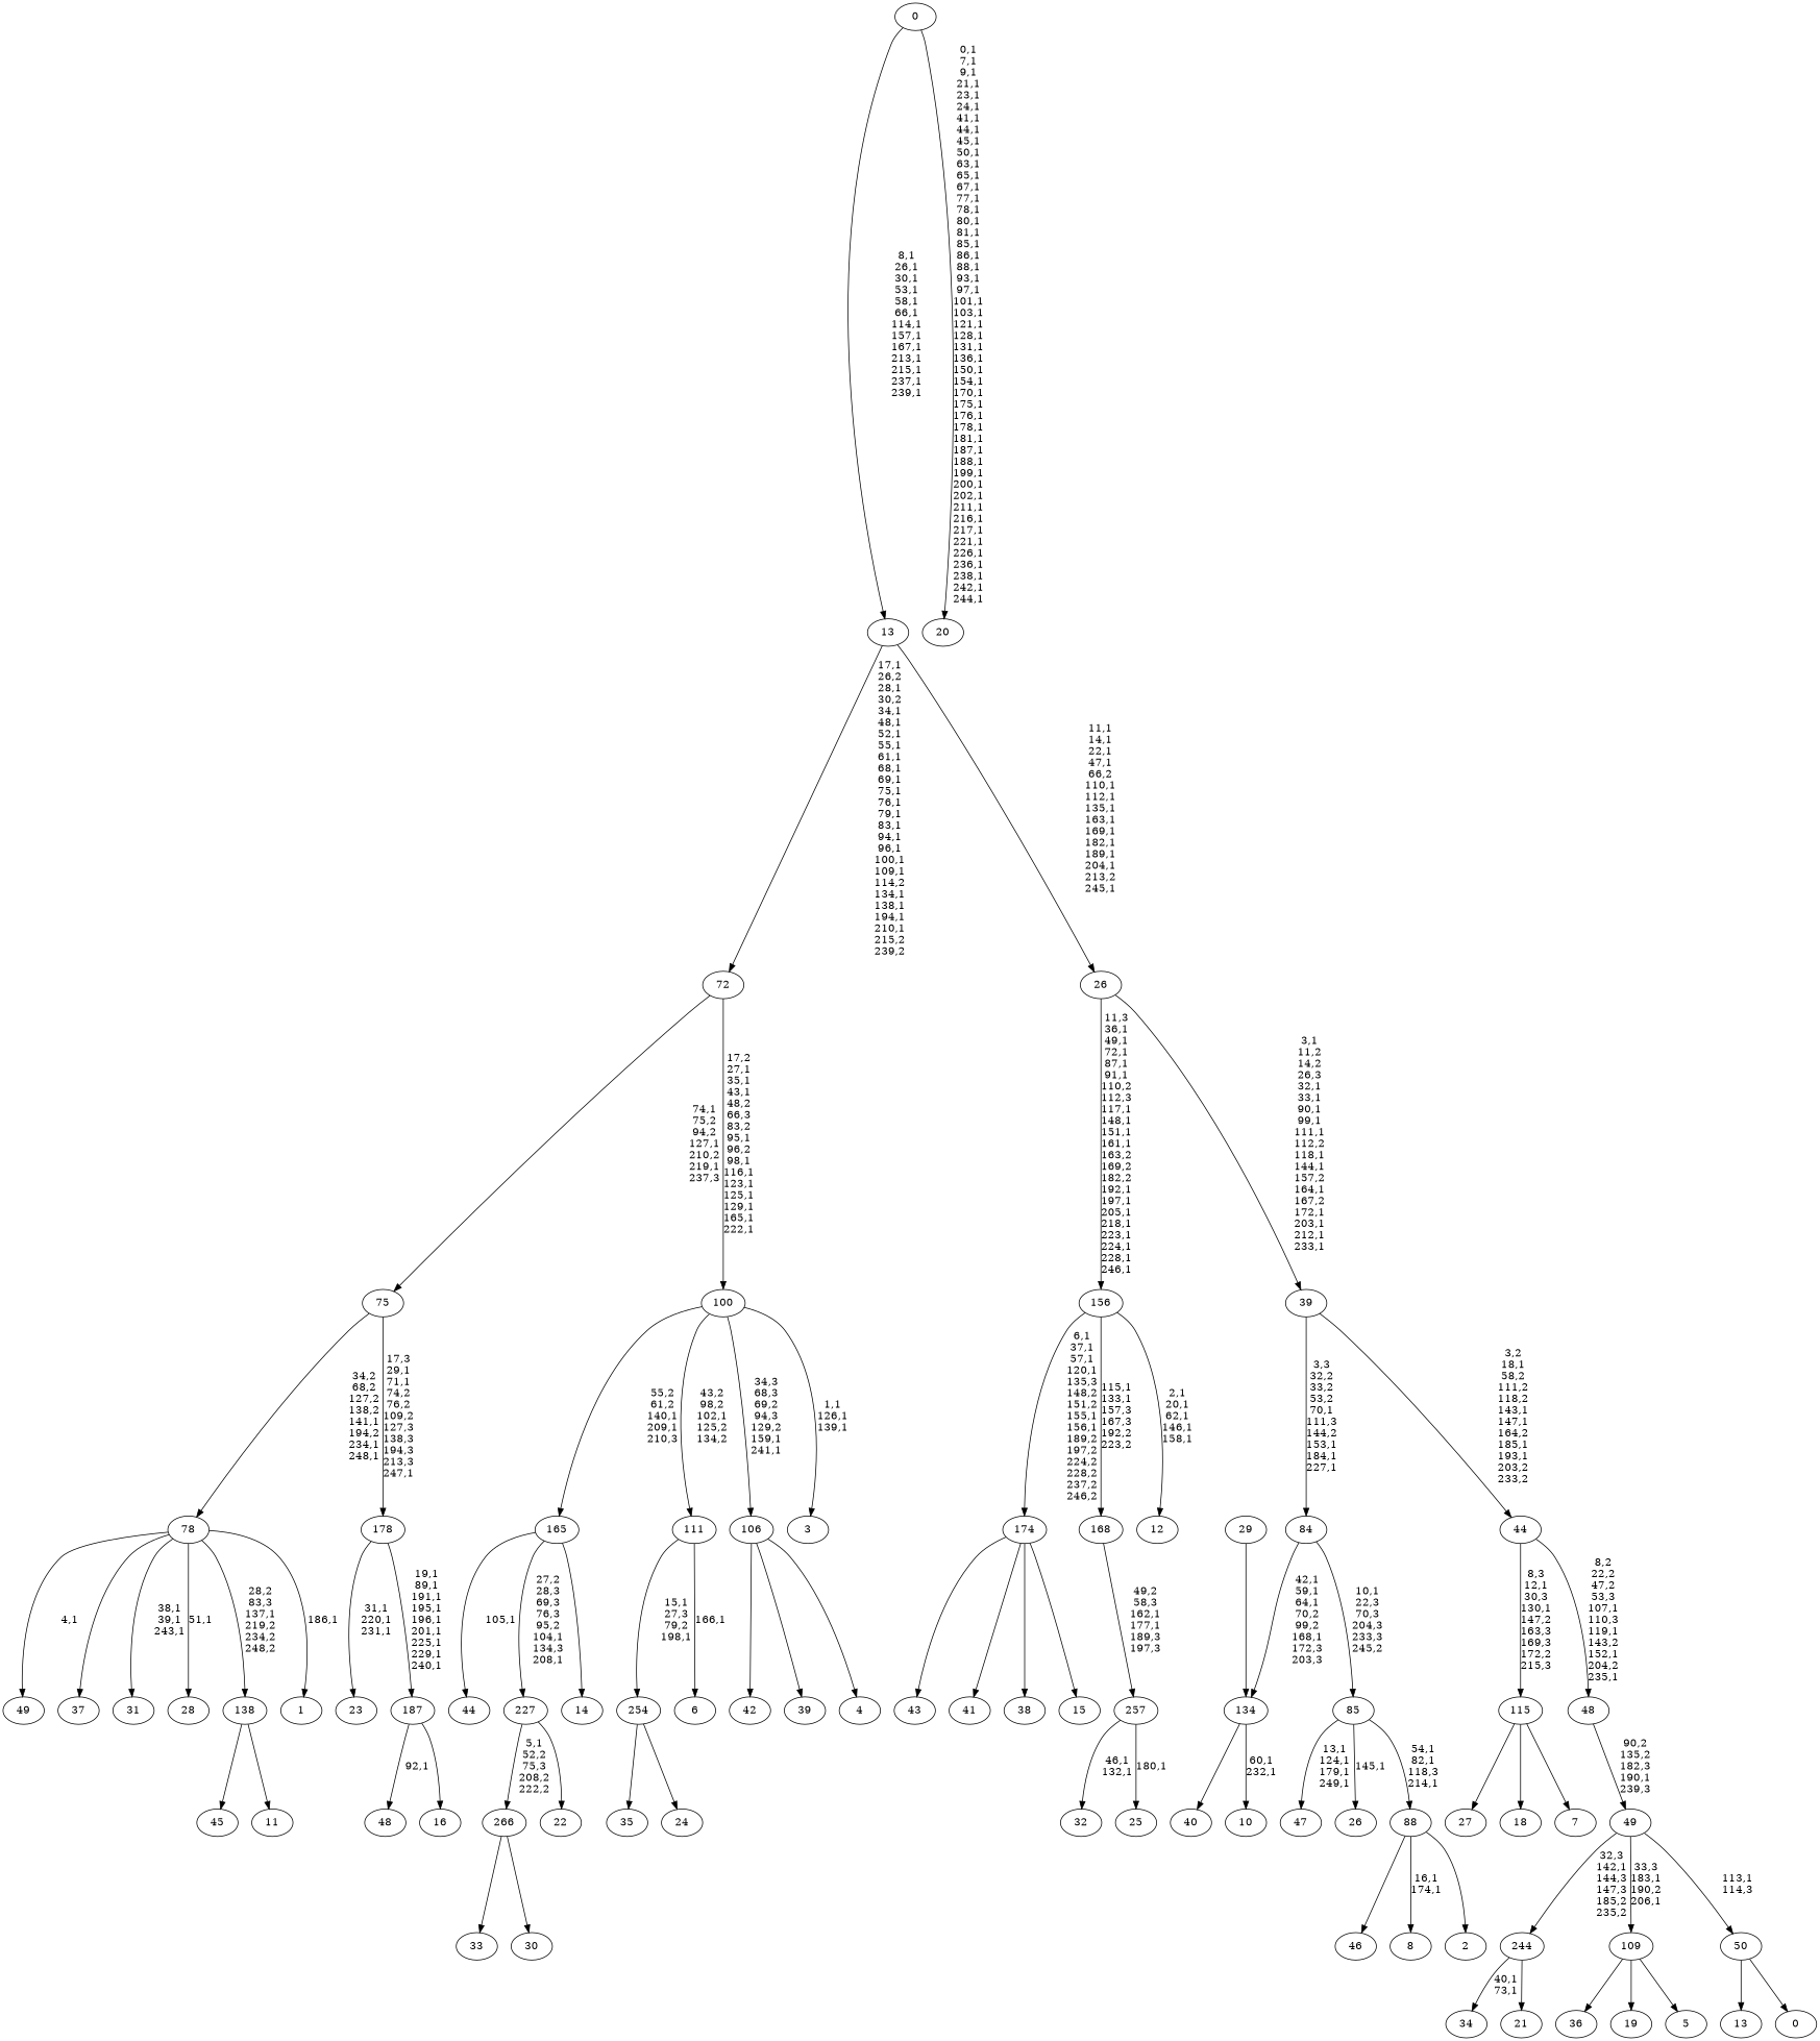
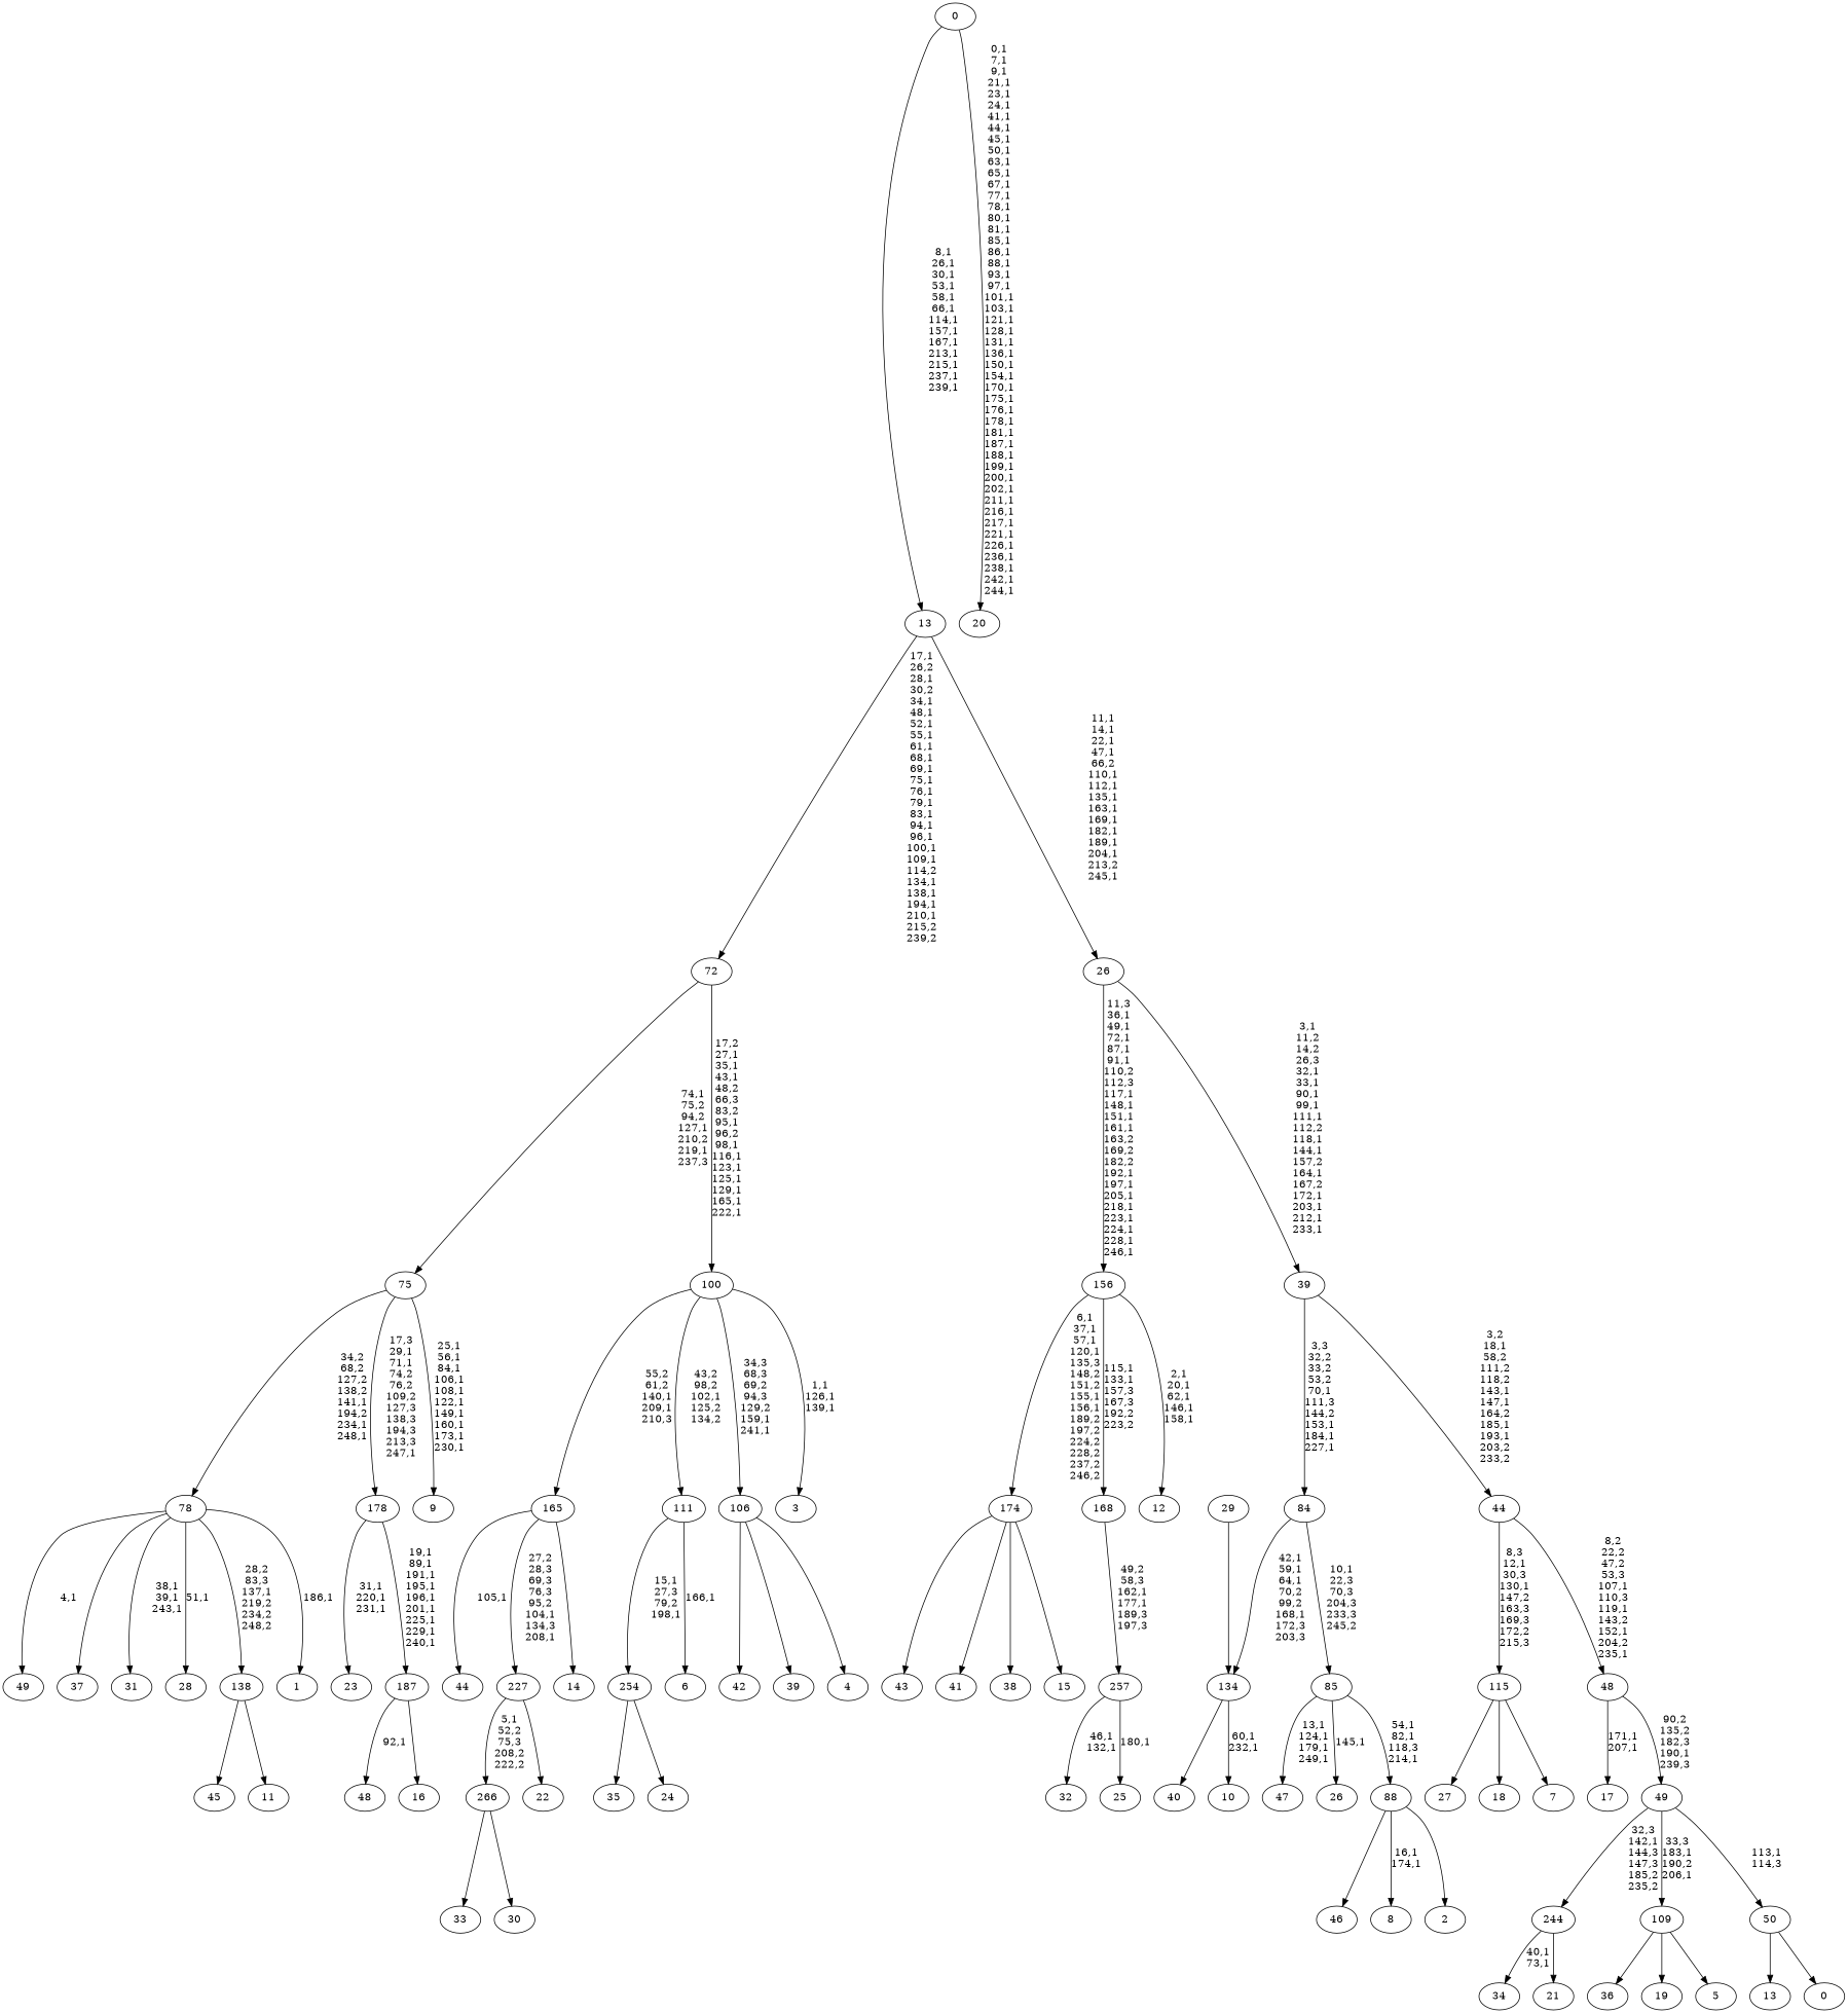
  digraph {
    n1 [label=49]
    n2 [label=48]
    n3 [label=47]
    n4 [label=46]
    n5 [label=45]
    n6 [label=44]
    n7 [label=43]
    n8 [label=42]
    n9 [label=41]
    n10 [label=40]
    n11 [label=39]
    n12 [label=38]
    n13 [label=37]
    n14 [label=36]
    n15 [label=35]
    n16 [label=34]
    n17 [label=33]
    n18 [label=32]
    n19 [label=31]
    n20 [label=30]
    266
    n22 [label=29]
    134
    n24 [label=28]
    n25 [label=27]
    n26 [label=26]
    n27 [label=25]
    257
    n29 [label=24]
    254
    n31 [label=23]
    n32 [label=22]
    n33 [label=227]
    n34 [label=21]
    244
    n36 [label=20]
    n37 [label=19]
    n38 [label=18]
+   n39 [label=17]
    n40 [label=16]
    187
    178
    n43 [label=15]
    174
    168
    n46 [label=14]
    165
    n48 [label=13]
    n49 [label=12]
    156
    n51 [label=11]
    138
    n53 [label=10]
+   n54 [label=9]
    n55 [label=8]
    n56 [label=7]
    115
    n58 [label=6]
    111
    n60 [label=5]
    109
    n62 [label=4]
    106
    n64 [label=3]
    100
    n66 [label=2]
    88
    85
    84
    n70 [label=1]
    78
    75
    72
    n74 [label=0]
    50
    49
    48
    44
    39
    26
    13
    0
    266 -> n17
    266 -> n20
    n22 -> 134
    134 -> n10
    134 -> n53 [label="60,1\n232,1"]
    257 -> n18 [label="46,1\n132,1"]
    257 -> n27 [label="180,1"]
    254 -> n15
    254 -> n29
    n33 -> 266 [label="5,1\n52,2\n75,3\n208,2\n222,2"]
    n33 -> n32
    244 -> n16 [label="40,1\n73,1"]
    244 -> n34
    187 -> n2 [label="92,1"]
    187 -> n40
    178 -> n31 [label="31,1\n220,1\n231,1"]
    178 -> 187 [label="19,1\n89,1\n191,1\n195,1\n196,1\n201,1\n225,1\n229,1\n240,1"]
    174 -> n7
    174 -> n9
    174 -> n12
    174 -> n43
    168 -> 257 [label="49,2\n58,3\n162,1\n177,1\n189,3\n197,3"]
    165 -> n6 [label="105,1"]
    165 -> n33 [label="27,2\n28,3\n69,3\n76,3\n95,2\n104,1\n134,3\n208,1"]
    165 -> n46
    156 -> 174 [label="6,1\n37,1\n57,1\n120,1\n135,3\n148,2\n151,2\n155,1\n156,1\n189,2\n197,2\n224,2\n228,2\n237,2\n246,2"]
    156 -> 168 [label="115,1\n133,1\n157,3\n167,3\n192,2\n223,2"]
    156 -> n49 [label="2,1\n20,1\n62,1\n146,1\n158,1"]
    138 -> n5
    138 -> n51
    115 -> n25
    115 -> n38
    115 -> n56
    111 -> 254 [label="15,1\n27,3\n79,2\n198,1"]
    111 -> n58 [label="166,1"]
    109 -> n14
    109 -> n37
    109 -> n60
    106 -> n8
    106 -> n11
    106 -> n62
    100 -> 165 [label="55,2\n61,2\n140,1\n209,1\n210,3"]
    100 -> 111 [label="43,2\n98,2\n102,1\n125,2\n134,2"]
    100 -> 106 [label="34,3\n68,3\n69,2\n94,3\n129,2\n159,1\n241,1"]
    100 -> n64 [label="1,1\n126,1\n139,1"]
    88 -> n4
    88 -> n55 [label="16,1\n174,1"]
    88 -> n66
    85 -> n3 [label="13,1\n124,1\n179,1\n249,1"]
    85 -> n26 [label="145,1"]
    85 -> 88 [label="54,1\n82,1\n118,3\n214,1"]
    84 -> 134 [label="42,1\n59,1\n64,1\n70,2\n99,2\n168,1\n172,3\n203,3"]
    84 -> 85 [label="10,1\n22,3\n70,3\n204,3\n233,3\n245,2"]
    78 -> n1 [label="4,1"]
    78 -> n13
    78 -> n19 [label="38,1\n39,1\n243,1"]
    78 -> n24 [label="51,1"]
    78 -> 138 [label="28,2\n83,3\n137,1\n219,2\n234,2\n248,2"]
    78 -> n70 [label="186,1"]
    75 -> 178 [label="17,3\n29,1\n71,1\n74,2\n76,2\n109,2\n127,3\n138,3\n194,3\n213,3\n247,1"]
+   75 -> n54 [label="25,1\n56,1\n84,1\n106,1\n108,1\n122,1\n149,1\n160,1\n173,1\n230,1"]
    75 -> 78 [label="34,2\n68,2\n127,2\n138,2\n141,1\n194,2\n234,1\n248,1"]
    72 -> 100 [label="17,2\n27,1\n35,1\n43,1\n48,2\n66,3\n83,2\n95,1\n96,2\n98,1\n116,1\n123,1\n125,1\n129,1\n165,1\n222,1"]
    72 -> 75 [label="74,1\n75,2\n94,2\n127,1\n210,2\n219,1\n237,3"]
    50 -> n48
    50 -> n74
    49 -> 244 [label="32,3\n142,1\n144,3\n147,3\n185,2\n235,2"]
    49 -> 109 [label="33,3\n183,1\n190,2\n206,1"]
    49 -> 50 [label="113,1\n114,3"]
+   48 -> n39 [label="171,1\n207,1"]
    48 -> 49 [label="90,2\n135,2\n182,3\n190,1\n239,3"]
    44 -> 115 [label="8,3\n12,1\n30,3\n130,1\n147,2\n163,3\n169,3\n172,2\n215,3"]
    44 -> 48 [label="8,2\n22,2\n47,2\n53,3\n107,1\n110,3\n119,1\n143,2\n152,1\n204,2\n235,1"]
    39 -> 84 [label="3,3\n32,2\n33,2\n53,2\n70,1\n111,3\n144,2\n153,1\n184,1\n227,1"]
    39 -> 44 [label="3,2\n18,1\n58,2\n111,2\n118,2\n143,1\n147,1\n164,2\n185,1\n193,1\n203,2\n233,2"]
    26 -> 156 [label="11,3\n36,1\n49,1\n72,1\n87,1\n91,1\n110,2\n112,3\n117,1\n148,1\n151,1\n161,1\n163,2\n169,2\n182,2\n192,1\n197,1\n205,1\n218,1\n223,1\n224,1\n228,1\n246,1"]
    26 -> 39 [label="3,1\n11,2\n14,2\n26,3\n32,1\n33,1\n90,1\n99,1\n111,1\n112,2\n118,1\n144,1\n157,2\n164,1\n167,2\n172,1\n203,1\n212,1\n233,1"]
    13 -> 72 [label="17,1\n26,2\n28,1\n30,2\n34,1\n48,1\n52,1\n55,1\n61,1\n68,1\n69,1\n75,1\n76,1\n79,1\n83,1\n94,1\n96,1\n100,1\n109,1\n114,2\n134,1\n138,1\n194,1\n210,1\n215,2\n239,2"]
    13 -> 26 [label="11,1\n14,1\n22,1\n47,1\n66,2\n110,1\n112,1\n135,1\n163,1\n169,1\n182,1\n189,1\n204,1\n213,2\n245,1"]
    0 -> n36 [label="0,1\n7,1\n9,1\n21,1\n23,1\n24,1\n41,1\n44,1\n45,1\n50,1\n63,1\n65,1\n67,1\n77,1\n78,1\n80,1\n81,1\n85,1\n86,1\n88,1\n93,1\n97,1\n101,1\n103,1\n121,1\n128,1\n131,1\n136,1\n150,1\n154,1\n170,1\n175,1\n176,1\n178,1\n181,1\n187,1\n188,1\n199,1\n200,1\n202,1\n211,1\n216,1\n217,1\n221,1\n226,1\n236,1\n238,1\n242,1\n244,1"]
    0 -> 13 [label="8,1\n26,1\n30,1\n53,1\n58,1\n66,1\n114,1\n157,1\n167,1\n213,1\n215,1\n237,1\n239,1"]
  }
